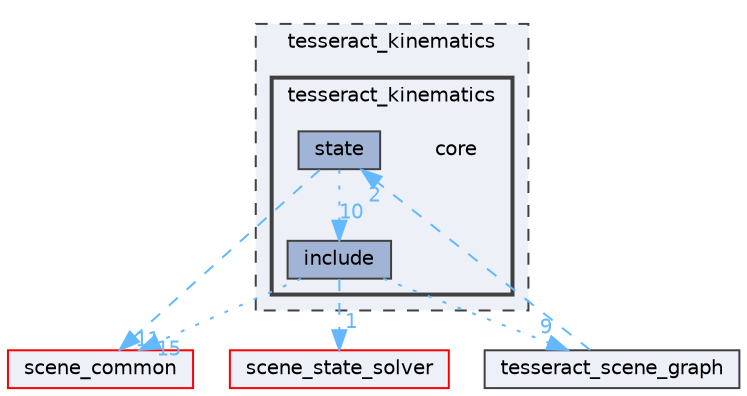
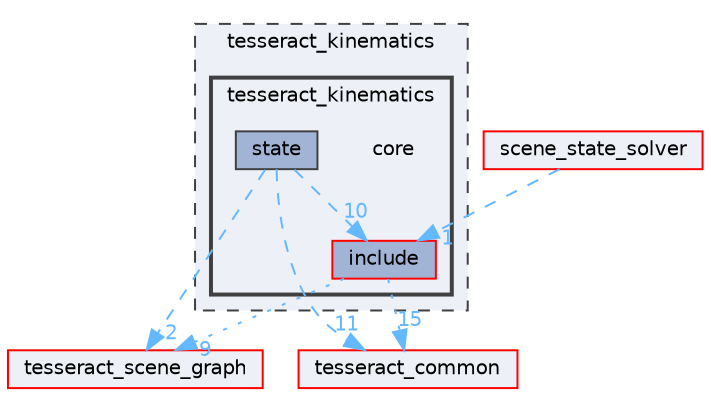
  digraph {
    compound=true
    node [fontname=Helvetica fontsize=10 shape=box color=red fillcolor="#edf0f7" style=filled]
    edge [color=steelblue1 fontcolor=steelblue1 fontname=Helvetica fontsize=10 labeldistance=1.5 labelfontname=Helvetica labelfontsize=10 style=dotted]
    n1 [height=0.2 label=core shape=plaintext width=0.4 color="" fillcolor="" style=""]
-   n2 [color=grey25 fillcolor="#a2b4d6" height=0.2 label=include width=0.4]
+   n2 [fillcolor="#a2b4d6" height=0.2 label=include width=0.4]
    n3 [color=grey25 fillcolor="#a2b4d6" height=0.2 label=state width=0.4]
-   n4 [height=0.2 label=scene_common width=0.4]
-   n5 [color=grey25 height=0.2 label=tesseract_scene_graph width=0.4]
+   n4 [height=0.2 label=tesseract_common width=0.4]
+   n5 [height=0.2 label=tesseract_scene_graph width=0.4]
    n6 [height=0.2 label=scene_state_solver width=0.4]
    subgraph cluster_1 {
      bgcolor="#edf0f7"
      fontname=Helvetica
      fontsize=10
      label=tesseract_kinematics
      pencolor=grey25
      style="filled,dashed"
      subgraph cluster_2 {
        bgcolor="#edf0f7"
        fontname=Helvetica
        fontsize=10
        label=tesseract_kinematics
        pencolor=grey25
        style="filled,bold"
        n1
        n2
        n3
      }
    }
    n2 -> n4 [headlabel=15]
    n2 -> n5 [headlabel=9]
-   n2 -> n6 [headlabel=1 style=dashed]
-   n3 -> n2 [headlabel=10]
+   n6 -> n2 [headlabel=1 style=dashed]
+   n3 -> n2 [headlabel=10 style=dashed]
    n3 -> n4 [headlabel=11 style=dashed]
-   n5 -> n3 [headlabel=2 style=dashed]
+   n3 -> n5 [headlabel=2 style=dashed]
  }
